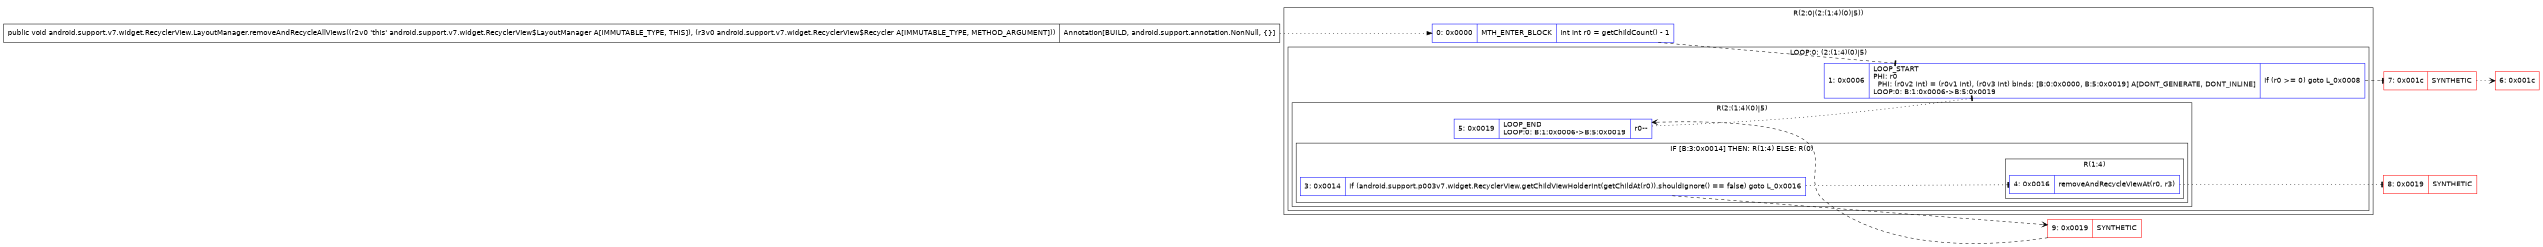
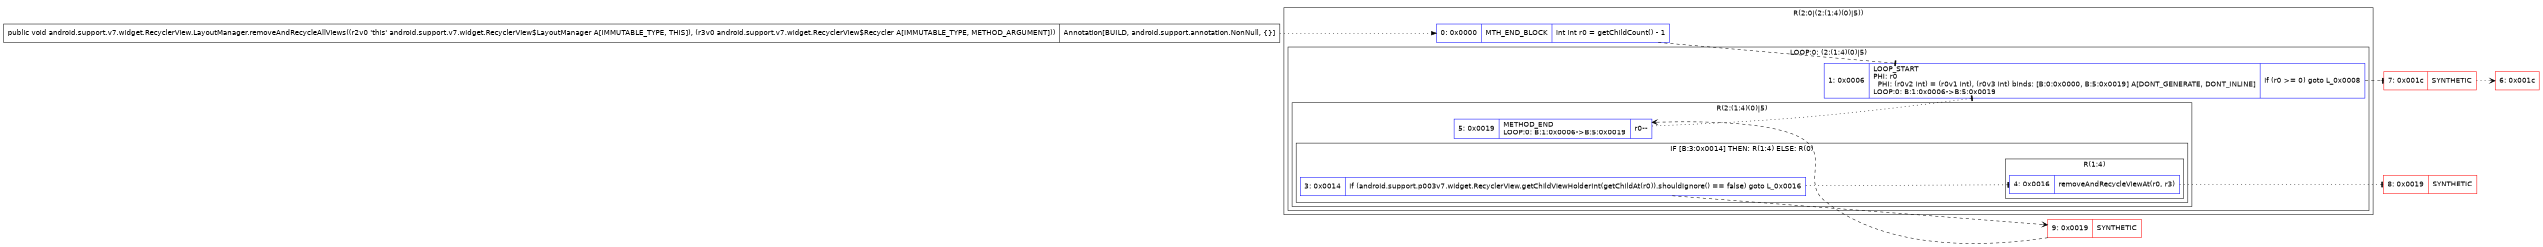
  digraph {
    fontname="DejaVu Sans"
    rankdir=LR
    node [color=blue fontname="DejaVu Sans" shape=record]
    edge [arrowhead=tee fontname="DejaVu Sans" style=dotted]
    n1 [label="{4\:\ 0x0016|removeAndRecycleViewAt(r0, r3)\l}"]
    n2 [label="{3\:\ 0x0014|if (android.support.p003v7.widget.RecyclerView.getChildViewHolderInt(getChildAt(r0)).shouldIgnore() == false) goto L_0x0016\l}"]
-   n3 [label="{5\:\ 0x0019|LOOP_END\lLOOP:0: B:1:0x0006\-\>B:5:0x0019\l|r0\-\-\l}"]
+   n3 [label="{5\:\ 0x0019|METHOD_END\lLOOP:0: B:1:0x0006\-\>B:5:0x0019\l|r0\-\-\l}"]
    n4 [label="{1\:\ 0x0006|LOOP_START\lPHI: r0 \l  PHI: (r0v2 int) = (r0v1 int), (r0v3 int) binds: [B:0:0x0000, B:5:0x0019] A[DONT_GENERATE, DONT_INLINE]\lLOOP:0: B:1:0x0006\-\>B:5:0x0019\l|if (r0 \>= 0) goto L_0x0008\l}"]
-   n5 [label="{0\:\ 0x0000|MTH_ENTER_BLOCK\l|int int r0 = getChildCount() \- 1\l}"]
+   n5 [label="{0\:\ 0x0000|MTH_END_BLOCK\l|int int r0 = getChildCount() \- 1\l}"]
    n6 [color=red label="{8\:\ 0x0019|SYNTHETIC\l}"]
    n7 [color=red label="{9\:\ 0x0019|SYNTHETIC\l}"]
    n8 [color=red label="{7\:\ 0x001c|SYNTHETIC\l}"]
    n9 [color=red label="{6\:\ 0x001c}"]
    n10 [label="{public void android.support.v7.widget.RecyclerView.LayoutManager.removeAndRecycleAllViews((r2v0 'this' android.support.v7.widget.RecyclerView$LayoutManager A[IMMUTABLE_TYPE, THIS]), (r3v0 android.support.v7.widget.RecyclerView$Recycler A[IMMUTABLE_TYPE, METHOD_ARGUMENT]))  | Annotation[BUILD, android.support.annotation.NonNull, \{\}]\l}" color=""]
    subgraph cluster_1 {
      label="R(2:0|(2:(1:4)(0)|5))"
      n5
      subgraph cluster_2 {
        label="LOOP:0: (2:(1:4)(0)|5)"
        n4
        subgraph cluster_3 {
          label="R(2:(1:4)(0)|5)"
          n3
          subgraph cluster_4 {
            label="IF [B:3:0x0014] THEN: R(1:4) ELSE: R(0)"
            n2
            subgraph cluster_5 {
              label="R(1:4)"
              n1
            }
            subgraph cluster_6 {
              label="R(0)"
            }
          }
        }
      }
    }
    n1 -> n6
    n2 -> n1
    n2 -> n7 [arrowhead=vee style=dashed]
    n3 -> n4
    n4 -> n8 [style=dashed]
    n5 -> n4 [style=dashed]
    n7 -> n3 [arrowhead=vee style=dashed]
    n8 -> n9 [arrowhead=vee]
    n10 -> n5 [arrowhead=normal]
  }
